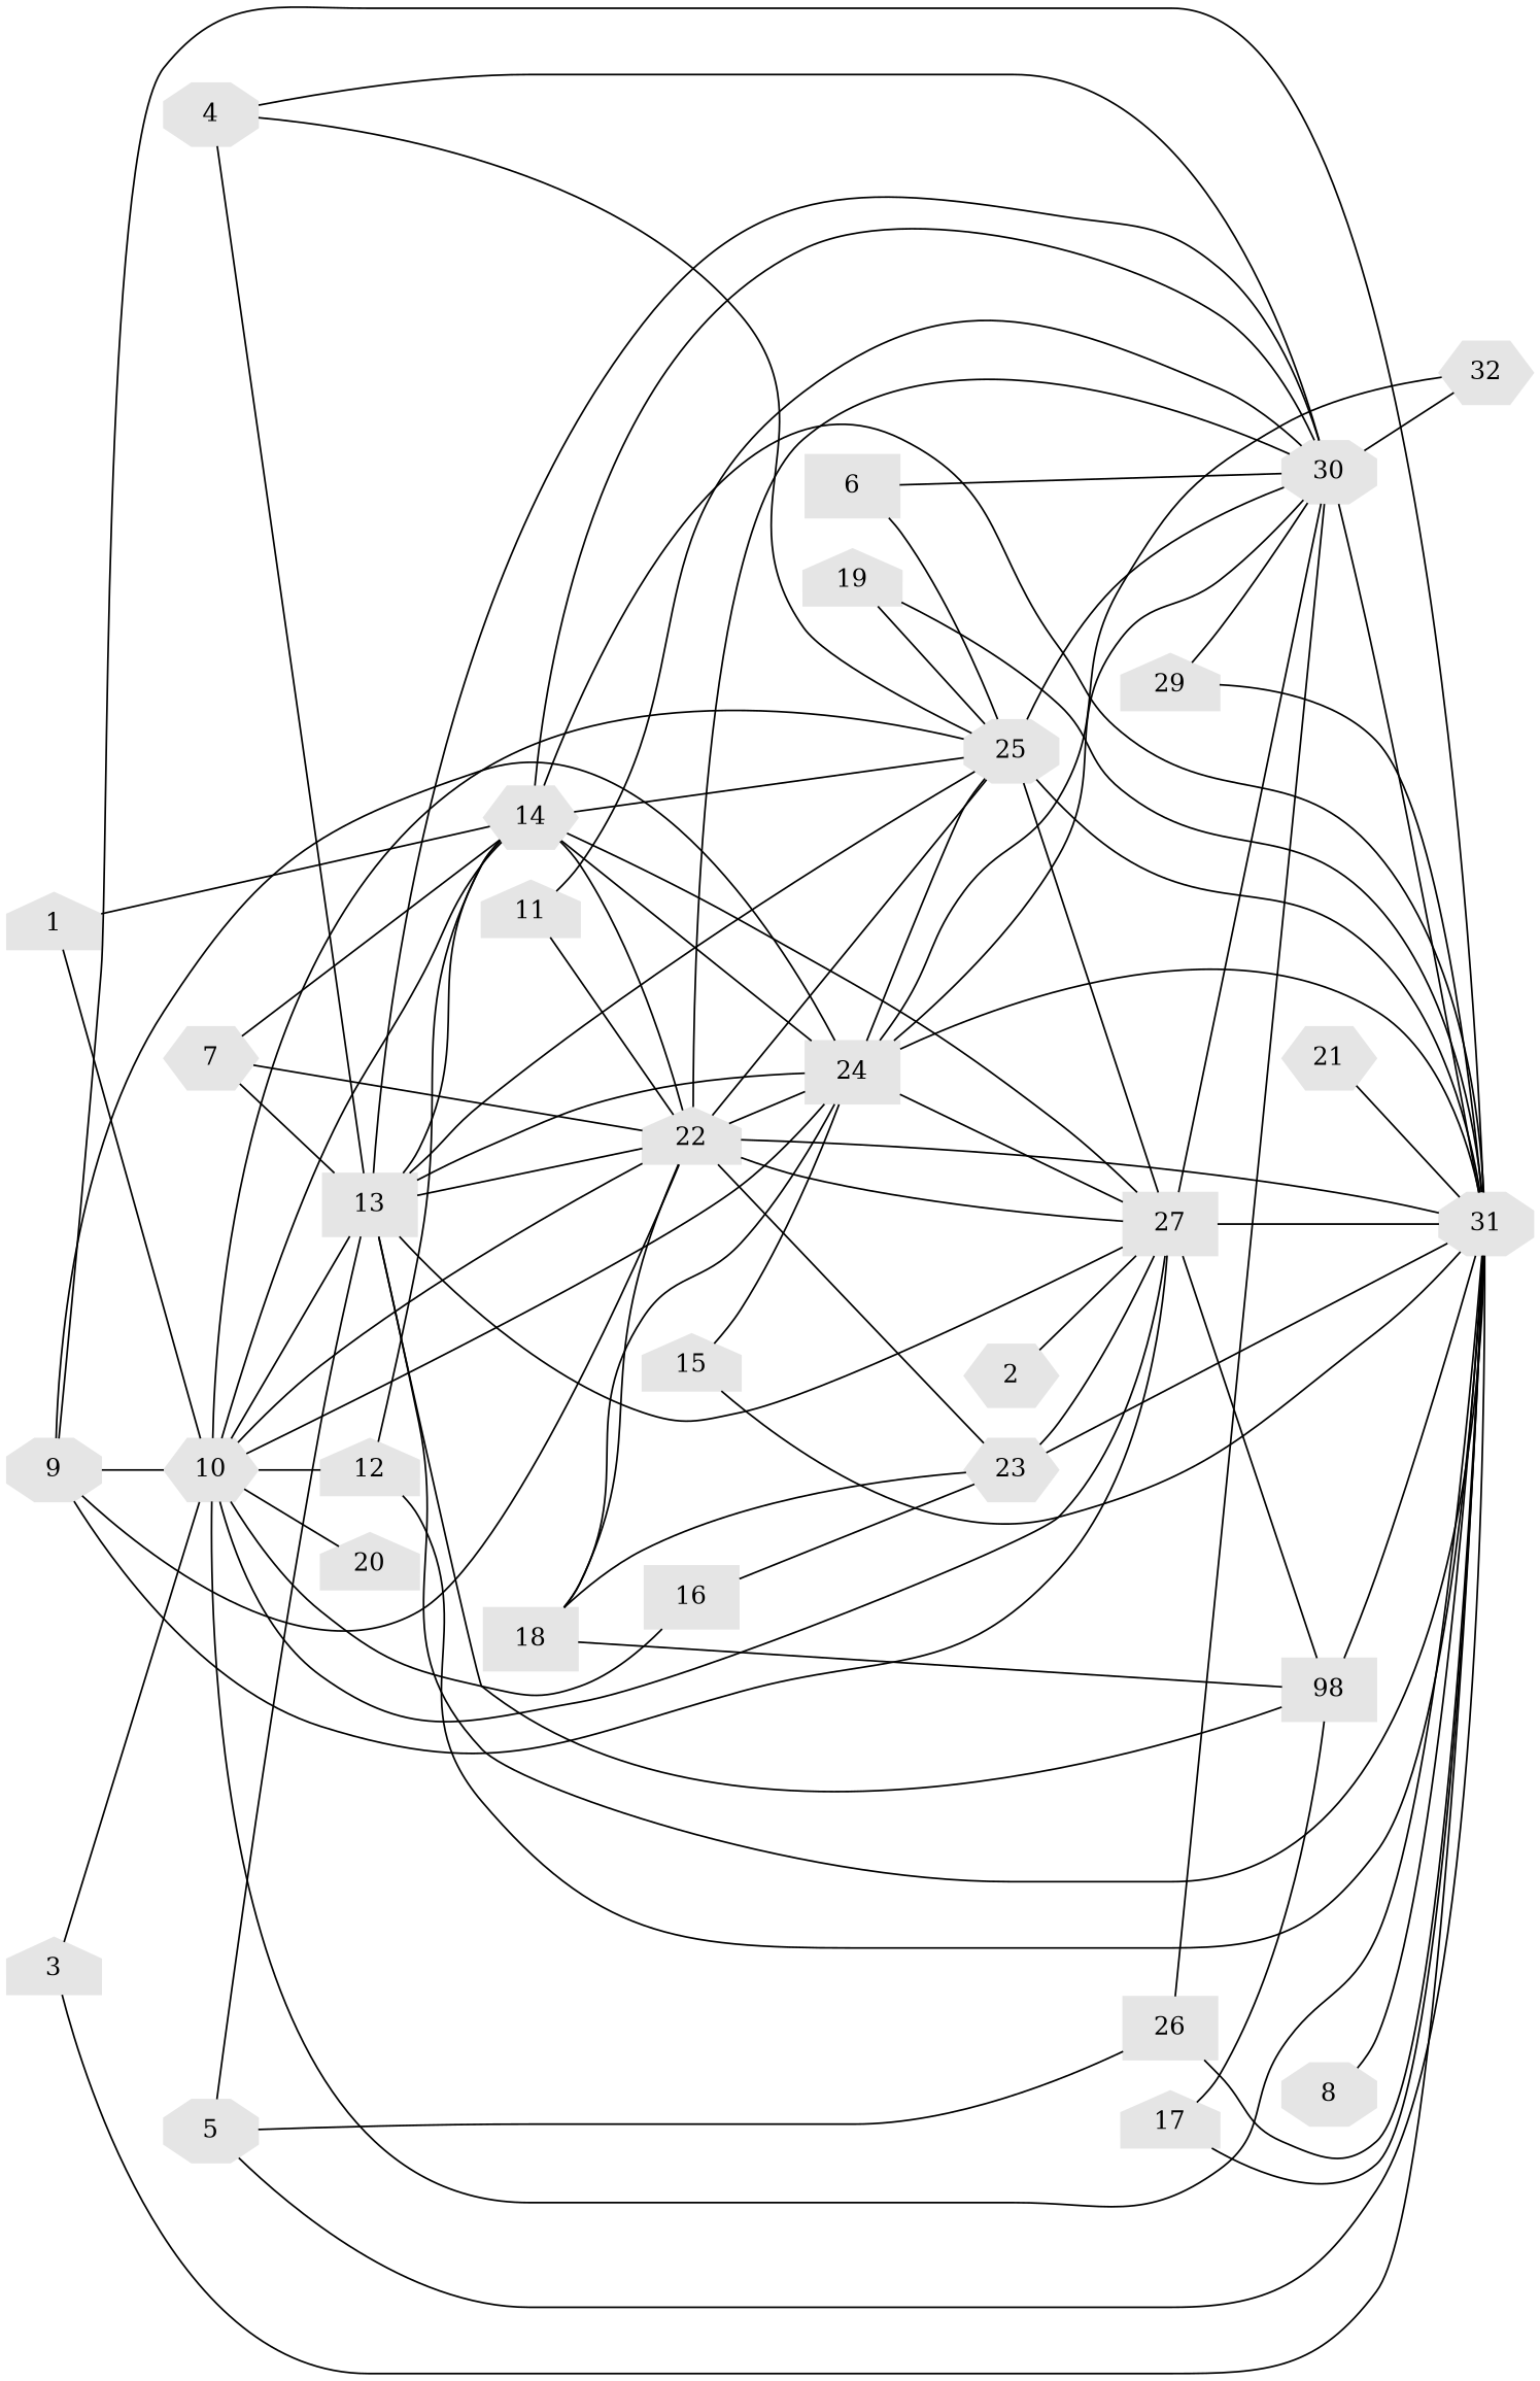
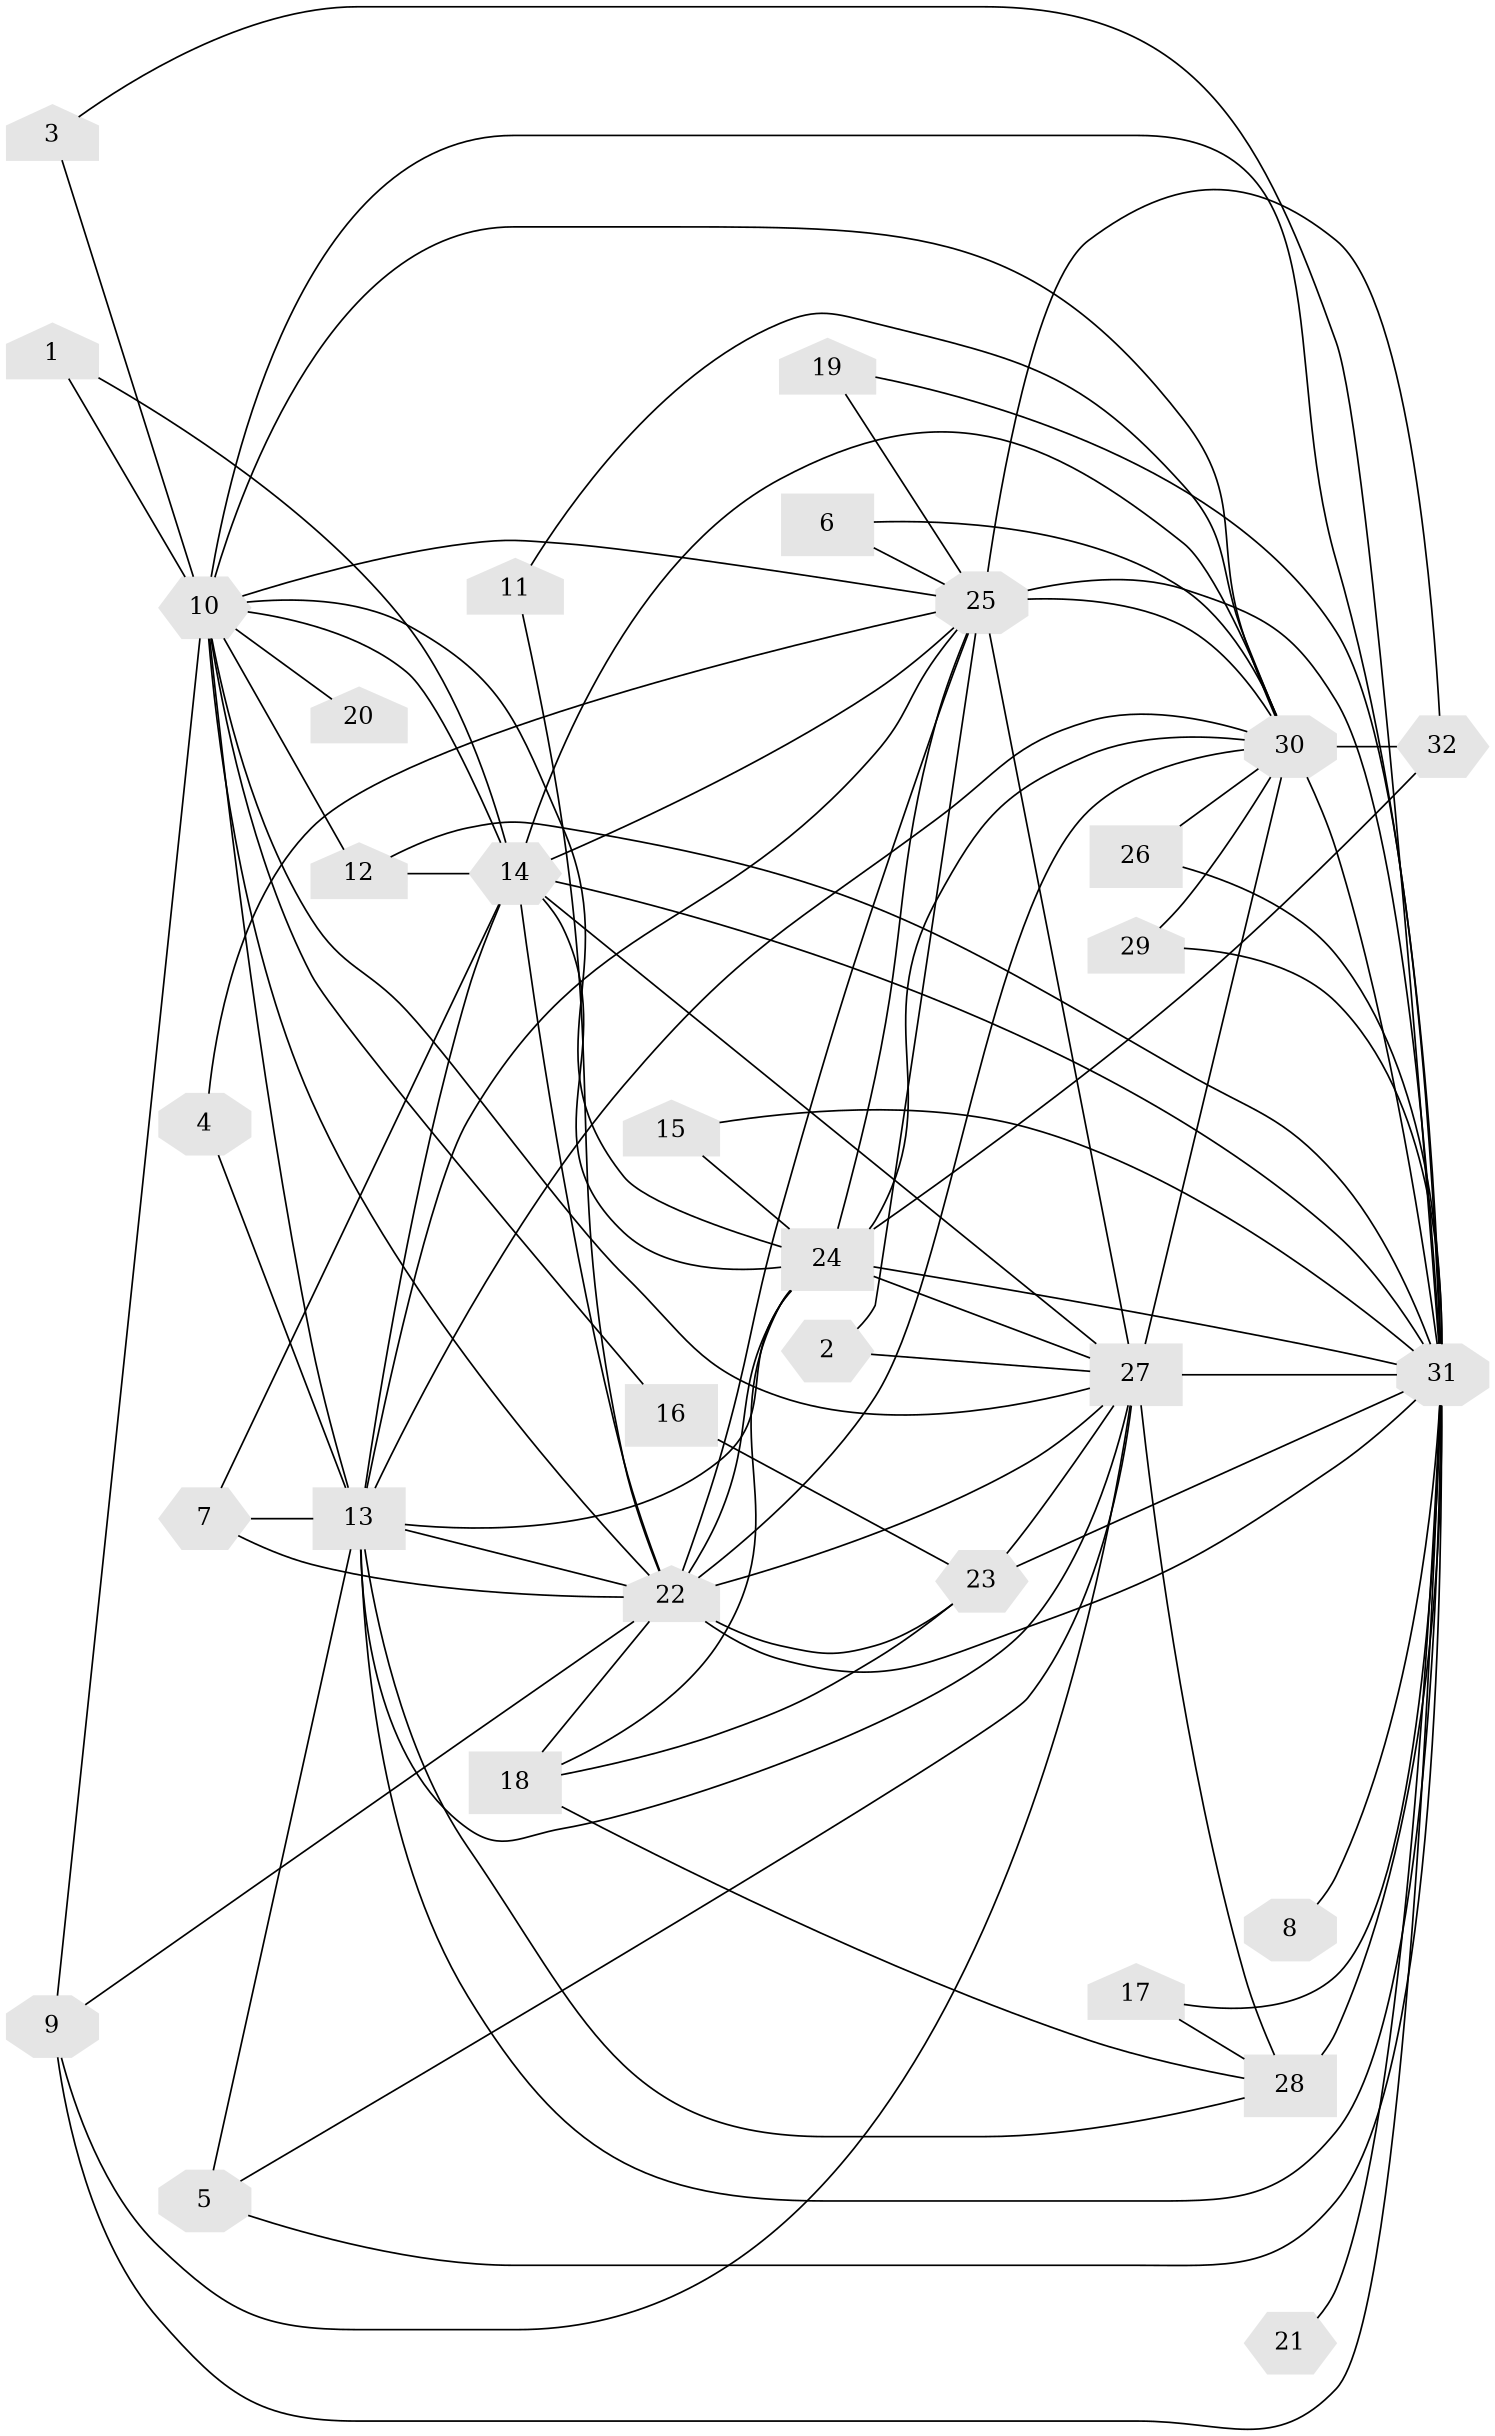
  graph {
    rankdir=LR
    node [color=gray90 shape=house style=filled]
    edge [weight=1.0]
    10 [shape=hexagon]
    1
    14 [shape=hexagon]
    25 [shape=octagon]
    27 [shape=box]
    31 [shape=octagon]
    13 [shape=box]
    30 [shape=octagon]
    22
    24 [shape=box]
    12
    16 [shape=box]
    20
    2 [shape=hexagon]
    32 [shape=hexagon]
-   28 [shape=box label=98]
+   28 [shape=box]
    3
    4 [shape=octagon]
    5 [shape=octagon]
    6 [shape=box]
    7 [shape=hexagon]
    23 [shape=hexagon]
    8 [shape=octagon]
    9 [shape=octagon]
    11
    15
    17
    18 [shape=box]
    19
    21 [shape=hexagon]
    26 [shape=box]
    29
    10 -- 14
    10 -- 25
    10 -- 27
    10 -- 31 [weight=2.0]
    10 -- 13
-   4 -- 30 [weight=2.0]
+   10 -- 30 [weight=2.0]
    10 -- 22
    10 -- 24
    10 -- 12
    10 -- 16
    10 -- 20
    1 -- 10
    1 -- 14
    14 -- 25 [weight=2.0]
    14 -- 27
    14 -- 31 [weight=2.0]
    14 -- 30
    14 -- 22
    14 -- 24 [weight=2.0]
    25 -- 27 [weight=2.0]
    25 -- 31 [weight=3.0]
    25 -- 30
+   25 -- 32
    27 -- 31 [weight=3.0]
    27 -- 30
    27 -- 28
    13 -- 14
    13 -- 25
    13 -- 27
    13 -- 31 [weight=2.0]
    13 -- 30
    13 -- 22
    13 -- 24
    13 -- 28
    30 -- 31 [weight=3.0]
    30 -- 32
    22 -- 25 [weight=2.0]
    22 -- 27
    22 -- 31 [weight=4.0]
    22 -- 30 [weight=2.0]
    22 -- 24
    22 -- 23
    24 -- 25
    24 -- 27
    24 -- 31 [weight=2.0]
    24 -- 30
    24 -- 32
    12 -- 14
    12 -- 31 [weight=2.0]
    16 -- 23
+   2 -- 25
    2 -- 27
    28 -- 31 [weight=2.0]
    3 -- 10
    3 -- 31
    4 -- 25
    4 -- 13
-   5 -- 26
+   5 -- 27
    5 -- 31
    5 -- 13
    6 -- 25
    6 -- 30
    7 -- 14
    7 -- 13
    7 -- 22
    23 -- 27
    23 -- 31 [weight=2.0]
    8 -- 31 [weight=2.0]
    9 -- 10
    9 -- 27
    9 -- 31
    9 -- 22
-   9 -- 24
    11 -- 30
    11 -- 22
    15 -- 31
    15 -- 24
    17 -- 31
    17 -- 28
    18 -- 22
    18 -- 24
    18 -- 28
    18 -- 23
    19 -- 25
    19 -- 31
    21 -- 31 [weight=2.0]
    26 -- 31
    26 -- 30
    29 -- 31
    29 -- 30
  }
